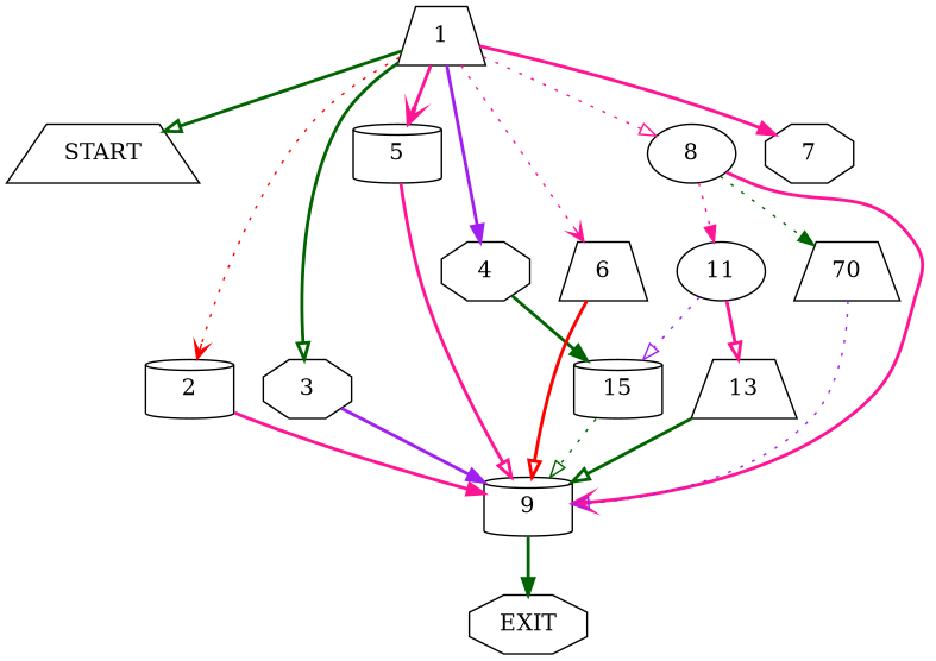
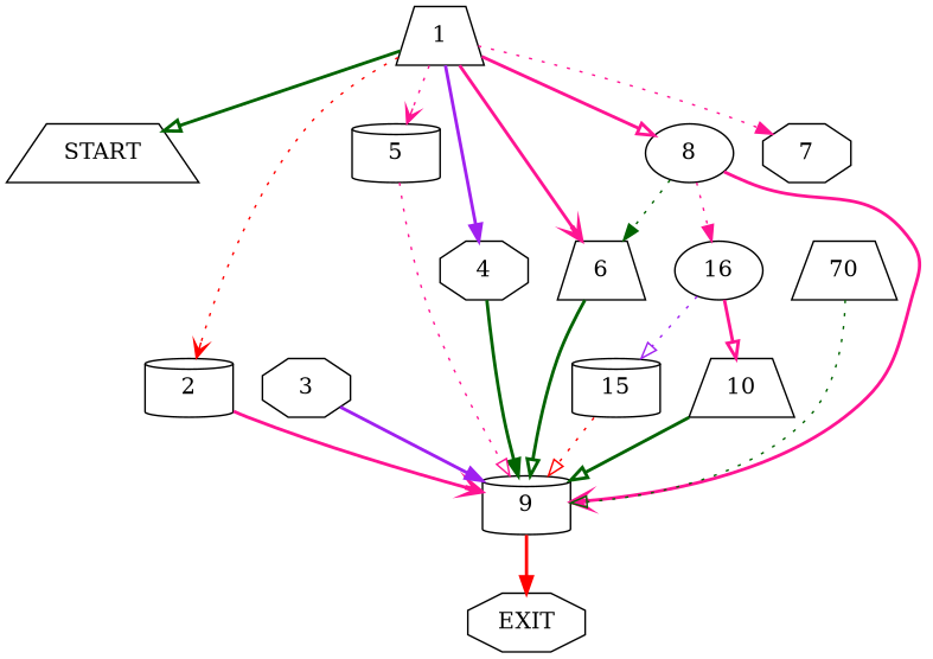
  digraph {
    node [shape=trapezium]
    edge [arrowhead=onormal color=deeppink style=bold]
    n1 [label=START]
    1
    2 [shape=cylinder]
    3 [shape=octagon]
    4 [shape=octagon]
    5 [shape=cylinder]
    6
    7 [shape=octagon]
    8 [shape=ellipse]
    n10 [label=EXIT shape=octagon]
    9 [shape=cylinder]
    n12 [label=70]
-   11 [shape=ellipse]
+   11 [shape=ellipse label=16]
    n14 [label=15 shape=cylinder]
-   13
+   13 [label=10]
    1 -> n1 [color=darkgreen]
    1 -> 2 [arrowhead=vee color=red style=dotted]
-   1 -> 3 [color=darkgreen]
    1 -> 4 [arrowhead=normal color=purple]
-   1 -> 5 [arrowhead=vee]
-   1 -> 6 [arrowhead=vee style=dotted]
-   1 -> 7 [arrowhead=normal]
-   1 -> 8 [style=dotted]
-   2 -> 9 [arrowhead=normal]
+   1 -> 5 [arrowhead=vee style=dotted]
+   1 -> 6 [arrowhead=vee]
+   1 -> 7 [arrowhead=normal style=dotted]
+   1 -> 8
+   2 -> 9 [arrowhead=vee]
    3 -> 9 [arrowhead=normal color=purple]
-   4 -> n14 [arrowhead=normal color=darkgreen]
-   5 -> 9
-   6 -> 9 [color=red]
+   4 -> 9 [arrowhead=normal color=darkgreen]
+   5 -> 9 [style=dotted]
+   6 -> 9 [color=darkgreen]
    8 -> 9 [arrowhead=vee]
-   8 -> n12 [arrowhead=normal color=darkgreen style=dotted]
+   8 -> 6 [arrowhead=normal color=darkgreen style=dotted]
    8 -> 11 [arrowhead=normal style=dotted]
-   9 -> n10 [arrowhead=normal color=darkgreen]
-   n12 -> 9 [color=purple style=dotted]
+   9 -> n10 [arrowhead=normal color=red]
+   n12 -> 9 [color=darkgreen style=dotted]
    11 -> n14 [color=purple style=dotted]
    11 -> 13
-   n14 -> 9 [color=darkgreen style=dotted]
+   n14 -> 9 [color=red style=dotted]
    13 -> 9 [color=darkgreen]
  }
